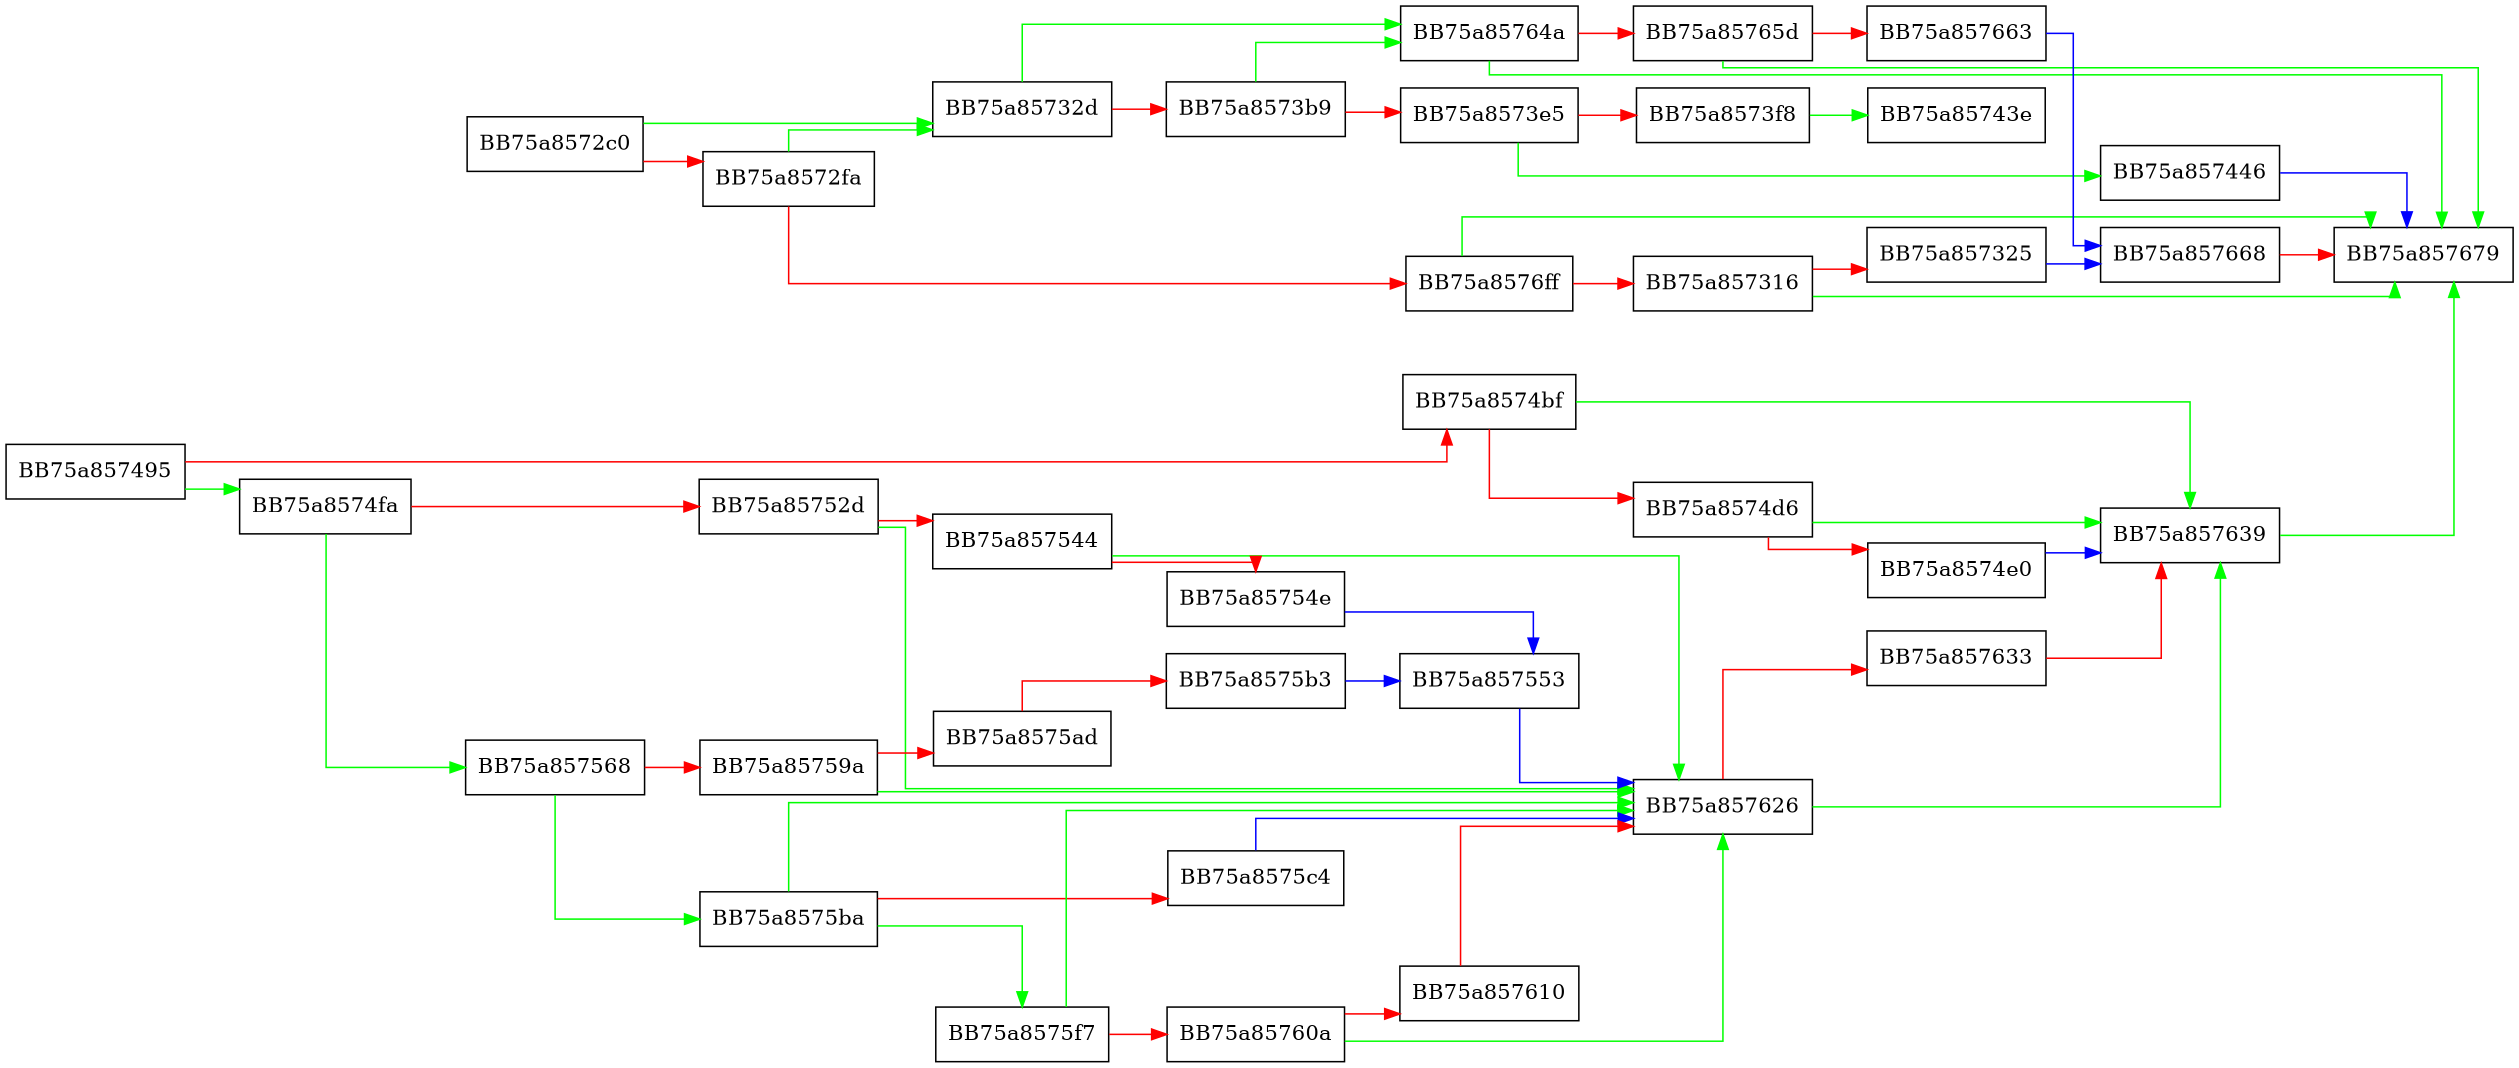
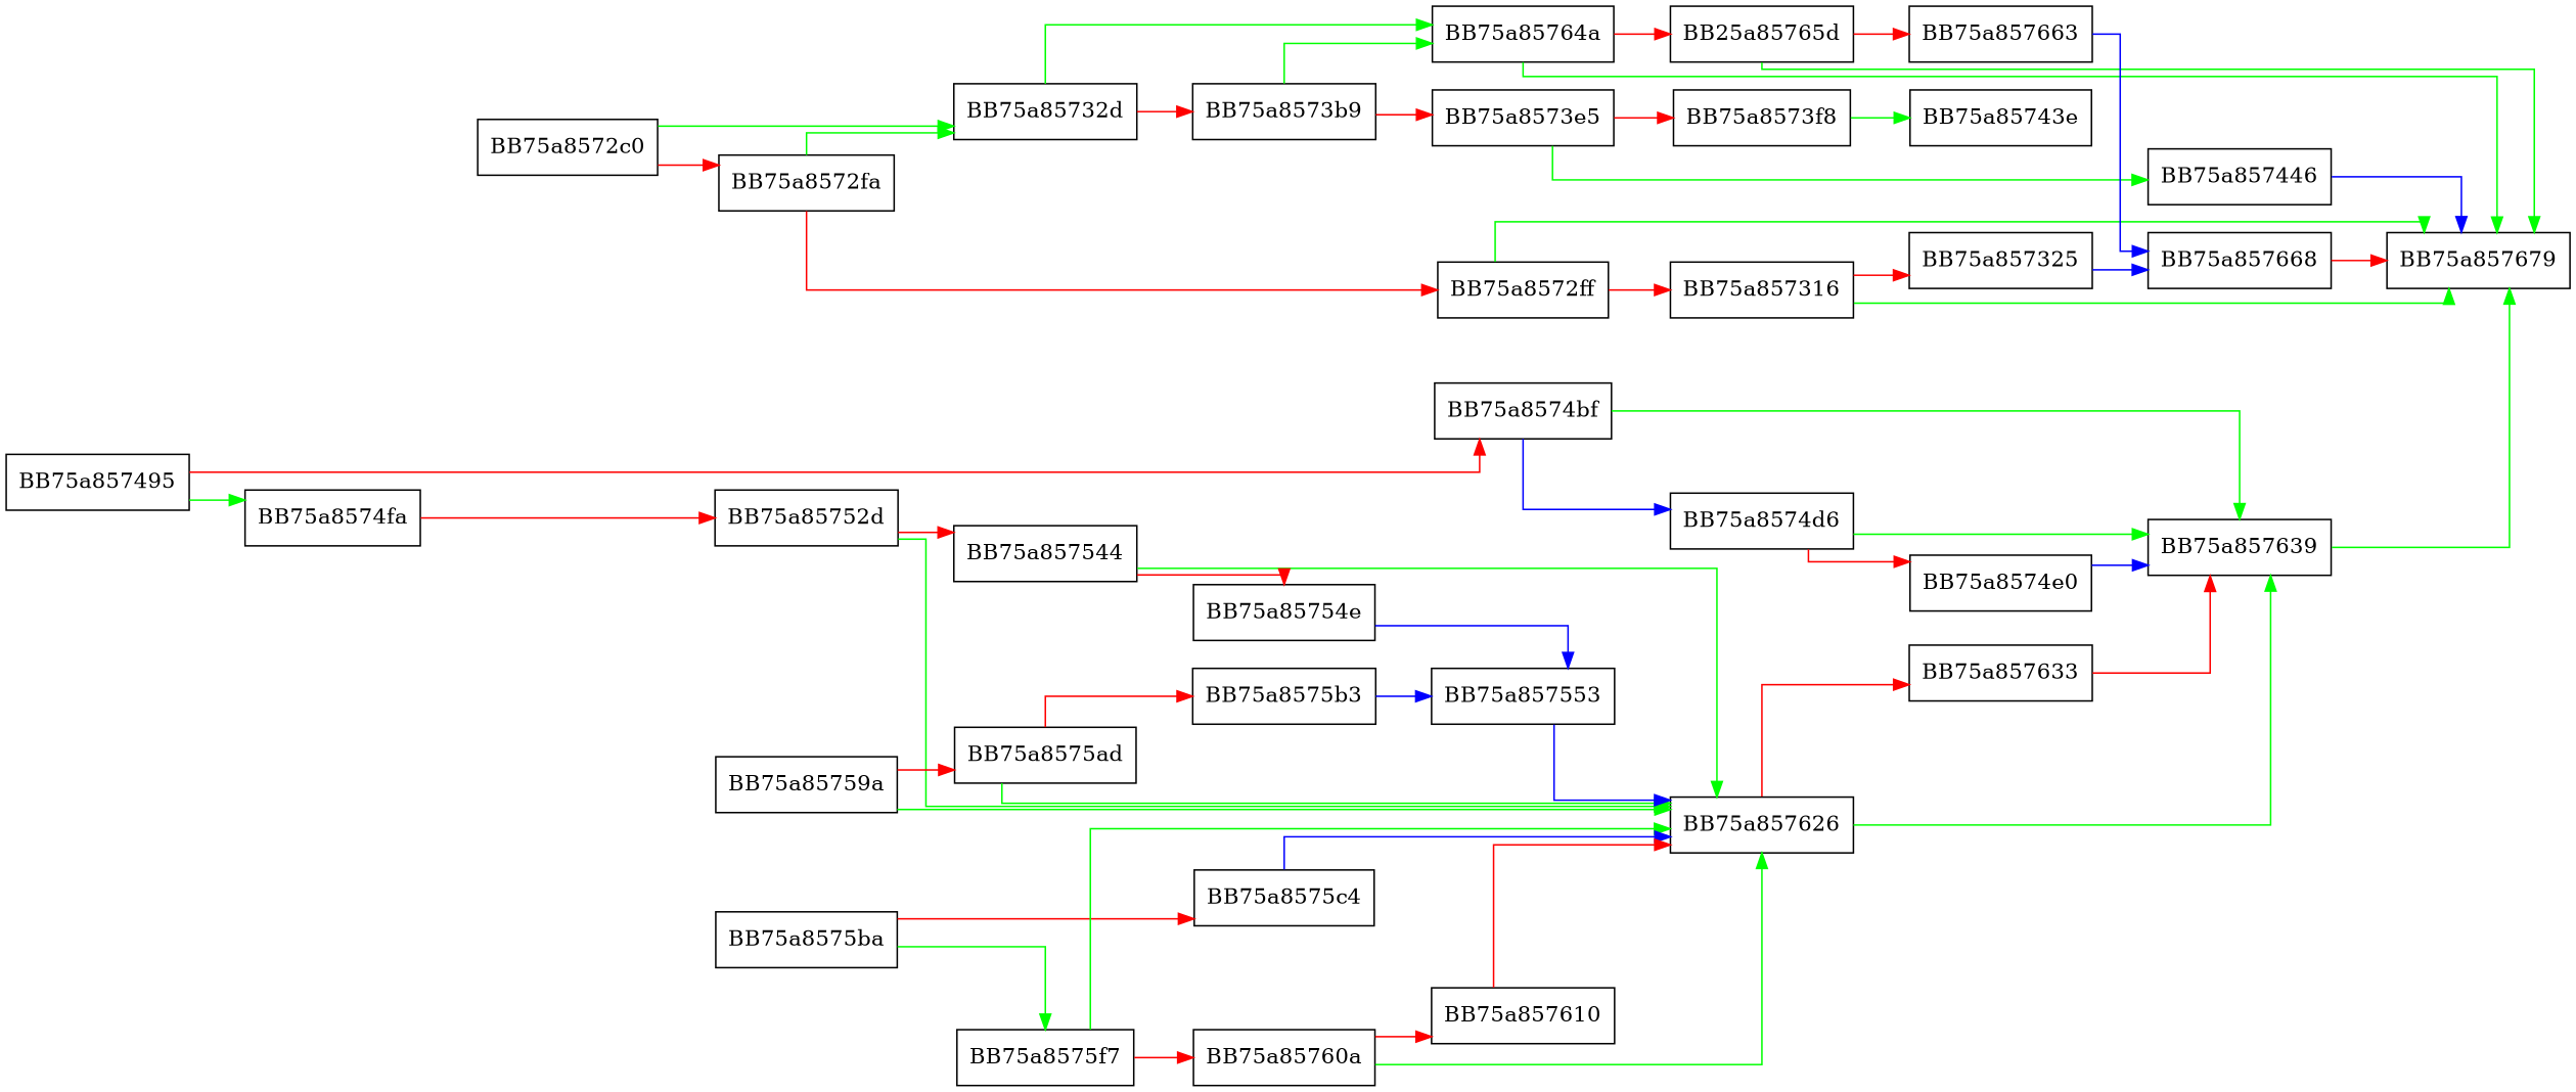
  digraph {
    rankdir=LR
    splines=ortho
    node [shape=box]
    edge [color=red]
    BB75a8572c0
    BB75a85732d
    BB75a8572fa
    BB75a85764a
    BB75a8573b9
-   BB75a8572ff [label=BB75a8576ff]
+   BB75a8572ff
    BB75a857679
-   BB75a85765d
+   BB75a85765d [label=BB25a85765d]
    BB75a8573e5
    BB75a857316
    BB75a857325
    BB75a857668
    BB75a857663
    BB75a857446
    BB75a8573f8
    BB75a85743e
    BB75a857495
    BB75a8574fa
    BB75a8574bf
-   BB75a857568
    BB75a85752d
    BB75a857639
    BB75a8574d6
    BB75a8575ba
    BB75a85759a
    BB75a857626
    BB75a857544
    BB75a8574e0
    BB75a8575f7
    BB75a8575c4
    BB75a8575ad
    BB75a857633
    BB75a85754e
    BB75a857553
    BB75a85760a
    BB75a8575b3
    BB75a857610
    BB75a8572c0 -> BB75a85732d [color=green]
    BB75a8572c0 -> BB75a8572fa
    BB75a85732d -> BB75a85764a [color=green]
    BB75a85732d -> BB75a8573b9
    BB75a8572fa -> BB75a85732d [color=green]
    BB75a8572fa -> BB75a8572ff
    BB75a85764a -> BB75a857679 [color=green]
    BB75a85764a -> BB75a85765d
    BB75a8573b9 -> BB75a85764a [color=green]
    BB75a8573b9 -> BB75a8573e5
    BB75a8572ff -> BB75a857679 [color=green]
    BB75a8572ff -> BB75a857316
    BB75a85765d -> BB75a857679 [color=green]
    BB75a85765d -> BB75a857663
    BB75a8573e5 -> BB75a857446 [color=green]
    BB75a8573e5 -> BB75a8573f8
    BB75a857316 -> BB75a857679 [color=green]
    BB75a857316 -> BB75a857325
    BB75a857325 -> BB75a857668 [color=blue]
    BB75a857668 -> BB75a857679
    BB75a857663 -> BB75a857668 [color=blue]
    BB75a857446 -> BB75a857679 [color=blue]
    BB75a8573f8 -> BB75a85743e [color=green]
    BB75a857495 -> BB75a8574fa [color=green]
    BB75a857495 -> BB75a8574bf
-   BB75a8574fa -> BB75a857568 [color=green]
    BB75a8574fa -> BB75a85752d
    BB75a8574bf -> BB75a857639 [color=green]
-   BB75a8574bf -> BB75a8574d6
-   BB75a857568 -> BB75a8575ba [color=green]
-   BB75a857568 -> BB75a85759a
+   BB75a8574bf -> BB75a8574d6 [color=blue]
    BB75a85752d -> BB75a857626 [color=green]
    BB75a85752d -> BB75a857544
    BB75a857639 -> BB75a857679 [color=green]
    BB75a8574d6 -> BB75a857639 [color=green]
    BB75a8574d6 -> BB75a8574e0
    BB75a8575ba -> BB75a8575f7 [color=green]
    BB75a8575ba -> BB75a8575c4
    BB75a85759a -> BB75a857626 [color=green]
    BB75a85759a -> BB75a8575ad
    BB75a857626 -> BB75a857639 [color=green]
    BB75a857626 -> BB75a857633
    BB75a857544 -> BB75a857626 [color=green]
    BB75a857544 -> BB75a85754e
    BB75a8574e0 -> BB75a857639 [color=blue]
    BB75a8575f7 -> BB75a857626 [color=green]
    BB75a8575f7 -> BB75a85760a
    BB75a8575c4 -> BB75a857626 [color=blue]
-   BB75a8575ba -> BB75a857626 [color=green]
+   BB75a8575ad -> BB75a857626 [color=green]
    BB75a8575ad -> BB75a8575b3
    BB75a857633 -> BB75a857639
    BB75a85754e -> BB75a857553 [color=blue]
    BB75a857553 -> BB75a857626 [color=blue]
    BB75a85760a -> BB75a857626 [color=green]
    BB75a85760a -> BB75a857610
    BB75a8575b3 -> BB75a857553 [color=blue]
    BB75a857610 -> BB75a857626
  }
